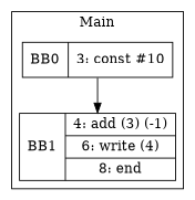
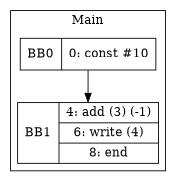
  digraph {
    node [shape=record]
-   n1 [label="<b>BB0|{3: const #10}"]
+   n1 [label="<b>BB0|{0: const #10}"]
    n2 [label="<b>BB1|{4: add (3) (-1)|6: write (4)|8: end}"]
    subgraph cluster_1 {
      label=Main
      n1
      n2
    }
    n1 -> n2 [headport=n tailport=s]
  }
